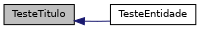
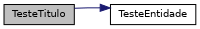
  digraph {
    rankdir=LR
    node [color=black fontname=Helvetica fontsize=10 shape=record style=filled]
    n1 [fillcolor=grey75 fontcolor=black height=0.2 label=TesteTitulo width=0.4]
    n2 [fillcolor=white height=0.2 label=TesteEntidade width=0.4]
-   n1 -> n2 [color=midnightblue dir=back fontname=Helvetica fontsize=10 labelfontname=Helvetica labelfontsize=10 style=solid]
+   n2 -> n1 [color=midnightblue dir=back fontname=Helvetica fontsize=10 labelfontname=Helvetica labelfontsize=10 style=solid]
  }
